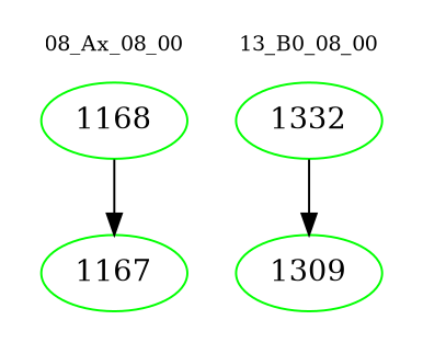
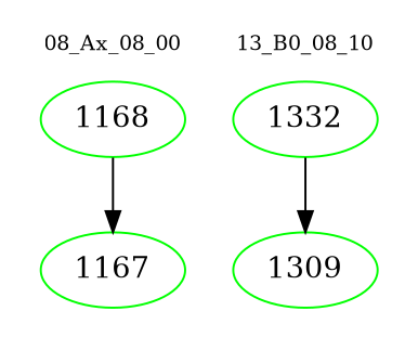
  digraph {
    node [color=green]
    edge [color=black]
    n1 [label=1168]
    n2 [label=1167]
    n3 [label=1332]
    n4 [label=1309]
    subgraph cluster_1 {
      color=white
      fontsize=10
      label="08_Ax_08_00"
      n1
      n2
    }
    subgraph cluster_2 {
      color=white
      fontsize=10
-     label="13_B0_08_00"
+     label="13_B0_08_10"
      n3
      n4
    }
    n1 -> n2
    n3 -> n4
  }
